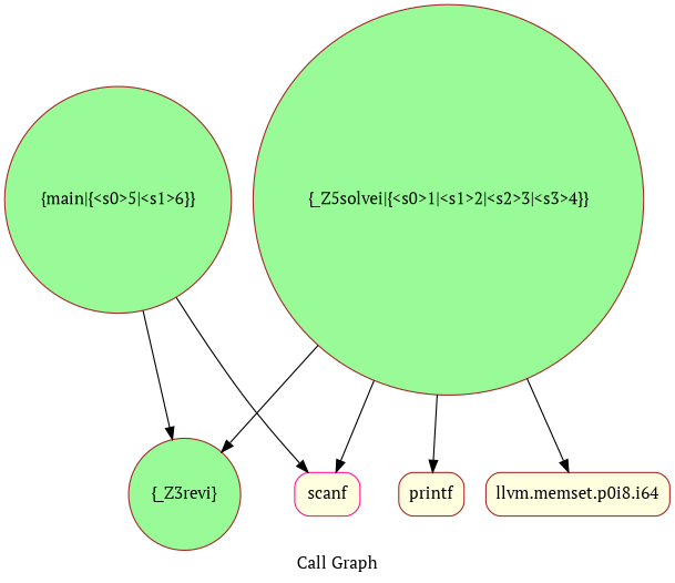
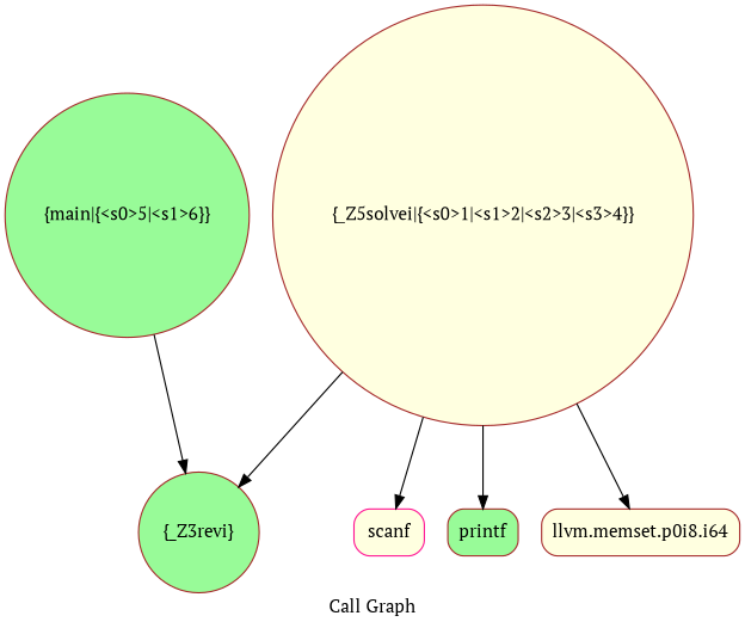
  digraph {
    fontname="PT Serif"
    label="Call Graph"
    node [color=brown fillcolor=palegreen fontname="PT Serif" shape=circle style=filled]
    edge [color=black fontname="PT Serif" tailport=s0]
    n1 [label="{_Z3revi}"]
    n2 [color=deeppink fillcolor=lightyellow label="{scanf}" shape=Mrecord]
-   n3 [fillcolor=lightyellow label="{printf}" shape=Mrecord]
-   n4 [label="{_Z5solvei|{<s0>1|<s1>2|<s2>3|<s3>4}}"]
+   n3 [label="{printf}" shape=Mrecord]
+   n4 [fillcolor=lightyellow label="{_Z5solvei|{<s0>1|<s1>2|<s2>3|<s3>4}}"]
    n5 [fillcolor=lightyellow label="{llvm.memset.p0i8.i64}" shape=Mrecord]
    n6 [label="{main|{<s0>5|<s1>6}}"]
    n4 -> n1 [tailport=s2]
    n4 -> n2
    n4 -> n3 [tailport=s3]
    n4 -> n5 [tailport=s1]
    n6 -> n1 [tailport=s1]
-   n6 -> n2
  }
